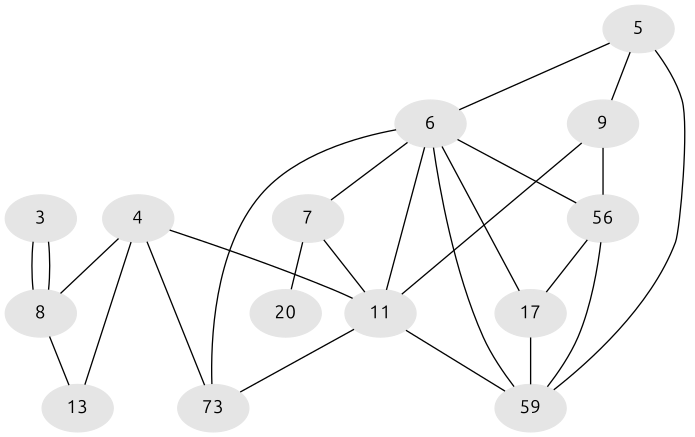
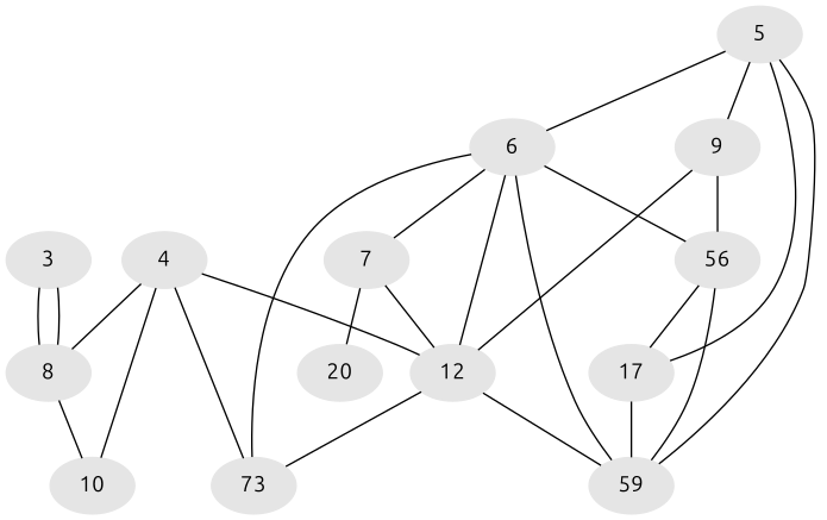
  graph {
    fontname=Ubuntu
    node [color=gray90 fontname=Ubuntu style=filled]
    edge [fontname=Ubuntu]
    8 [super="+14"]
-   10 [super="+2" label=13]
+   10 [super="+2"]
    3
    4
-   12 [label=11]
+   12
    n6 [label=73]
    n7 [label=59]
    5 [super="+2"]
    6 [super="+14"]
    9
    17 [super="+1"]
    7
    n13 [label=56]
    20
    8 -- 10
    3 -- 8
    3 -- 8
    4 -- 8
    4 -- 10
    4 -- 12
    4 -- n6
    12 -- n6
    12 -- n7
    5 -- n7
    5 -- 6
    5 -- 9
-   6 -- 17
+   5 -- 17
    6 -- 12
    6 -- n6
    6 -- n7
    6 -- 7
    6 -- n13
    9 -- 12
    9 -- n13
    17 -- n7
    7 -- 12
    7 -- 20
    n13 -- n7
    n13 -- 17
  }
